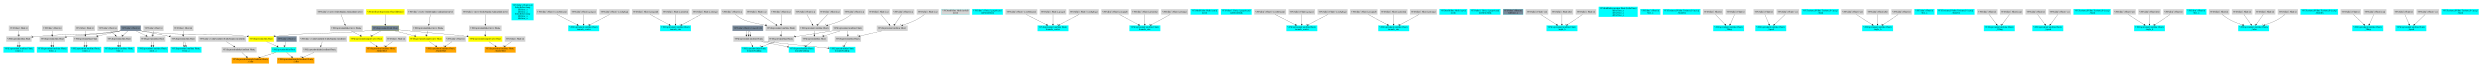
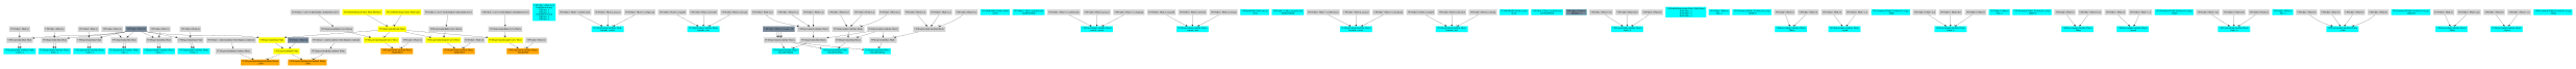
  digraph {
    fontname="Playfair Display"
    node [color=lightgray fontname="Playfair Display" shape=box style=filled]
    edge [fontname="Playfair Display" headlabel=0]
    n1 [color=cyan label="VFXExpressionCombine Float2\nCount_a"]
    n2 [label="VFXExpressionMax Float"]
    n3 [label="VFXValue`1 Float (1)"]
    n4 [color=lightslategray label="VFXValue`1 Float (0)"]
    n5 [label="VFXExpressionMax Float"]
    n6 [label="VFXExpressionMax Float"]
    n7 [label="VFXExpressionMax Float"]
    n8 [label="VFXExpressionMax Float"]
    n9 [label="VFXExpressionMax Float"]
    n10 [color=yellow label="VFXExpressionMax Float"]
    n11 [color=cyan label="VFXExpressionCombine Float2\nDelay_a"]
    n12 [color=cyan label="VFXExpressionCombine Float2\nCount_a"]
    n13 [color=cyan label="VFXExpressionCombine Float2\nDelay_a"]
    n14 [color=cyan label="VFXExpressionCombine Float2\nCount_a"]
    n15 [color=cyan label="VFXExpressionCombine Float2\nDelay_a"]
-   n16 [color=yellow label="VFXExpressionMin Float" fillcolor=cyan]
+   n16 [color=yellow label="VFXExpressionMin Float"]
    n17 [label="VFXValue`1 Float (0)"]
    n18 [color=cyan label="VFXValue`1 Float (0.6)\nDelayBeforeLoop\nLifetime_a\nLifetime_a\nDelayBeforeLoop\nLifetime_a\nLifetime_a"]
    n19 [label="VFXValue`1 Float (1)"]
    n20 [label="VFXValue`1 Float (0)"]
    n21 [label="VFXValue`1 Float (1)"]
    n22 [label="VFXValue`1 Float (0)"]
    n23 [color=cyan label="VFXExpressionCombine Float3\nbounds_center"]
    n24 [label="VFXValue`1 Float (-0.008661509)"]
    n25 [label="VFXValue`1 Float (1.401422)"]
    n26 [label="VFXValue`1 Float (-0.01848245)"]
    n27 [color=cyan label="VFXExpressionCombine Float3\nbounds_size"]
    n28 [label="VFXValue`1 Float (3.004998)"]
    n29 [label="VFXValue`1 Float (3.960069)"]
    n30 [label="VFXValue`1 Float (3.060745)"]
    n31 [color=cyan label="VFXExpressionMin Float3\nboundsPadding"]
    n32 [label="VFXExpressionMax Float3"]
    n33 [label="VFXExpressionCombine Float3"]
    n34 [label="VFXValue`1 Float (0.5)"]
    n35 [label="VFXValue`1 Float (0.5)"]
    n36 [label="VFXValue`1 Float (0.5)"]
    n37 [label="VFXExpressionCombine Float3"]
    n38 [label="VFXExpressionMax Float3"]
    n39 [label="VFXExpressionMax Float3"]
    n40 [color=cyan label="VFXExpressionMin Float3\nboundsPadding"]
    n41 [color=cyan label="VFXExpressionMin Float3\nboundsPadding"]
    n42 [label="VFXExpressionCombine Float3"]
    n43 [color=lightslategray label="VFXValue`1 Float (1.701412E+38)"]
-   n44 [color=cyan label="VFXMeshValue Mesh (30838)\nmesh" fillcolor=lightgray]
+   n44 [color=cyan label="VFXMeshValue Mesh (30838)\nmesh"]
    n45 [color=cyan label="VFXValue`1 Uint32 (4294967295)\nsubMeshMask"]
    n46 [color=cyan label="VFXExpressionCombine Float3\nbounds_center"]
    n47 [label="VFXValue`1 Float (-0.008661509)"]
    n48 [label="VFXValue`1 Float (1.401422)"]
    n49 [label="VFXValue`1 Float (-0.01848245)"]
    n50 [color=cyan label="VFXExpressionCombine Float3\nbounds_size"]
    n51 [label="VFXValue`1 Float (3.004998)"]
    n52 [label="VFXValue`1 Float (3.960069)"]
    n53 [label="VFXValue`1 Float (3.060745)"]
    n54 [label="VFXExpressionCombine Float3"]
    n55 [label="VFXValue`1 Float (0.5)"]
    n56 [label="VFXValue`1 Float (0.5)"]
    n57 [label="VFXValue`1 Float (0.5)"]
    n58 [color=cyan label="VFXMeshValue Mesh (33762)\nmesh"]
    n59 [color=cyan label="VFXValue`1 Uint32 (4294967295)\nsubMeshMask"]
    n60 [color=cyan label="VFXExpressionCombine Float3\nbounds_center"]
    n61 [label="VFXValue`1 Float (-0.008661509)"]
    n62 [label="VFXValue`1 Float (1.401422)"]
    n63 [label="VFXValue`1 Float (-0.01848245)"]
    n64 [color=cyan label="VFXExpressionCombine Float3\nbounds_size"]
    n65 [label="VFXValue`1 Float (3.004998)"]
    n66 [label="VFXValue`1 Float (3.960069)"]
    n67 [label="VFXValue`1 Float (3.060745)"]
    n68 [label="VFXExpressionCombine Float3"]
    n69 [label="VFXValue`1 Float (0.5)"]
    n70 [label="VFXValue`1 Float (0.5)"]
    n71 [label="VFXValue`1 Float (0.5)"]
    n72 [color=cyan label="VFXMeshValue Mesh (33762)\nmesh"]
    n73 [color=cyan label="VFXValue`1 Uint32 (4294967295)\nsubMeshMask"]
    n74 [color=cyan fillcolor=lightslategray label="VFXValue`1 Float (1)\nLifetime_a"]
    n75 [color=cyan label="VFXExpressionCombine Float3\nAngle_b"]
    n76 [label="VFXValue`1 Float (-90)"]
    n77 [label="VFXValue`1 Float (180)"]
    n78 [label="VFXValue`1 Float (0)"]
    n79 [color=cyan label="VFXBuiltInExpression Float (DeltaTime)\ndeltaTime_a\ndeltaTime_a\ndeltaTime_a"]
    n80 [color=cyan label="VFXValue`1 Float (1)\nSize_a"]
    n81 [color=orange label="VFXExpressionSampleGradient Float4\n_Color"]
    n82 [label="VFXExpressionBakeGradient Float2"]
    n83 [label="VFXValue`1 ColorGradient (UnityEngine.Gradient)"]
    n84 [color=orange label="VFXExpressionSampleGradient Float4\n_Color"]
-   n85 [color=yellow label="VFXExpressionDivide Float" fillcolor=lightslategray]
+   n85 [color=yellow label="VFXExpressionDivide Float"]
    n86 [color=yellow label="VFXExpressionSampleCurve Float"]
    n87 [color=yellow label="VFXExpressionSampleCurve Float"]
    n88 [color=yellow label="VFXExpressionSampleCurve Float"]
    n89 [color=orange label="VFXExpressionCombine Float2\n_MaskOffset"]
    n90 [color=orange label="VFXExpressionCombine Float2\n_MaskOffset"]
    n91 [color=orange label="VFXExpressionCombine Float2\n_MaskOffset"]
+   n92 [color=yellow label="VFXAttributeExpression Float (age)"]
    n93 [color=yellow label="VFXAttributeExpression Float (lifetime)"]
    n94 [color=lightslategray label="VFXValue`1 Float (1)"]
    n95 [color=cyan label="VFXTexture2DValue Texture2D (31264)\n_MainTex"]
    n96 [color=cyan label="VFXExpressionCombine Float2\n_Tiling"]
    n97 [label="VFXValue`1 Float (1)"]
    n98 [label="VFXValue`1 Float (1)"]
    n99 [color=cyan label="VFXExpressionCombine Float2\n_Speed"]
    n100 [label="VFXValue`1 Float (0)"]
    n101 [label="VFXValue`1 Float (-1.2)"]
    n102 [color=cyan label="VFXTexture2DValue Texture2D (33354)\n_Mask"]
    n103 [label="VFXValue`1 Float (0)"]
    n104 [label="VFXExpressionBakeCurve Float4"]
    n105 [label="VFXValue`1 Curve (UnityEngine.AnimationCurve)"]
    n106 [color=cyan label="VFXExpressionCombine Float3\nAngle_b"]
    n107 [label="VFXValue`1 Float (-90)"]
    n108 [label="VFXValue`1 Float (180)"]
    n109 [label="VFXValue`1 Float (0)"]
    n110 [color=cyan label="VFXValue`1 Float (1)\nSize_a"]
    n111 [label="VFXExpressionBakeGradient Float2"]
    n112 [label="VFXValue`1 ColorGradient (UnityEngine.Gradient)"]
    n113 [color=cyan label="VFXTexture2DValue Texture2D (31264)\n_MainTex"]
    n114 [color=cyan label="VFXExpressionCombine Float2\n_Tiling"]
    n115 [label="VFXValue`1 Float (2)"]
    n116 [label="VFXValue`1 Float (0.95)"]
    n117 [color=cyan label="VFXExpressionCombine Float2\n_Speed"]
    n118 [label="VFXValue`1 Float (0)"]
    n119 [label="VFXValue`1 Float (-1.2)"]
    n120 [color=cyan label="VFXTexture2DValue Texture2D (33354)\n_Mask"]
    n121 [label="VFXValue`1 Float (0)"]
    n122 [label="VFXExpressionBakeCurve Float4"]
    n123 [label="VFXValue`1 Curve (UnityEngine.AnimationCurve)"]
    n124 [color=cyan label="VFXExpressionCombine Float3\nAngle_b"]
    n125 [label="VFXValue`1 Float (-90)"]
    n126 [label="VFXValue`1 Float (180)"]
    n127 [label="VFXValue`1 Float (0)"]
    n128 [color=cyan label="VFXValue`1 Float (1)\nSize_a"]
    n129 [color=cyan label="VFXExpressionCombine Float4\n_Color"]
    n130 [label="VFXValue`1 Float (0)"]
    n131 [label="VFXValue`1 Float (0)"]
    n132 [label="VFXValue`1 Float (0)"]
    n133 [label="VFXValue`1 Float (1)"]
    n134 [color=cyan label="VFXTexture2DValue Texture2D (31264)\n_MainTex"]
    n135 [color=cyan label="VFXExpressionCombine Float2\n_Tiling"]
    n136 [label="VFXValue`1 Float (2)"]
    n137 [label="VFXValue`1 Float (0.95)"]
    n138 [color=cyan label="VFXExpressionCombine Float2\n_Speed"]
    n139 [label="VFXValue`1 Float (0)"]
    n140 [label="VFXValue`1 Float (-1.2)"]
    n141 [color=cyan label="VFXTexture2DValue Texture2D (33354)\n_Mask"]
    n142 [label="VFXValue`1 Float (0)"]
    n143 [label="VFXExpressionBakeCurve Float4"]
    n144 [label="VFXValue`1 Curve (UnityEngine.AnimationCurve)"]
    n2 -> n1
    n2 -> n1 [headlabel=1]
    n3 -> n2
    n4 -> n2 [headlabel=1]
    n4 -> n5 [headlabel=1]
    n4 -> n6 [headlabel=1]
    n4 -> n7 [headlabel=1]
    n4 -> n8 [headlabel=1]
    n4 -> n9 [headlabel=1]
    n4 -> n10 [headlabel=1]
    n5 -> n11
    n5 -> n11 [headlabel=1]
    n6 -> n12
    n6 -> n12 [headlabel=1]
    n7 -> n13
    n7 -> n13 [headlabel=1]
    n8 -> n14
    n8 -> n14 [headlabel=1]
    n9 -> n15
    n9 -> n15 [headlabel=1]
    n10 -> n16
    n16 -> n81 [headlabel=1]
    n16 -> n84 [headlabel=1]
    n17 -> n5
    n19 -> n6
    n20 -> n7
    n21 -> n8
    n22 -> n9
    n24 -> n23
    n25 -> n23 [headlabel=1]
    n26 -> n23 [headlabel=2]
    n28 -> n27
    n29 -> n27 [headlabel=1]
    n30 -> n27 [headlabel=2]
    n32 -> n31
    n33 -> n32
    n34 -> n33
    n35 -> n33 [headlabel=1]
    n36 -> n33 [headlabel=2]
    n37 -> n32 [headlabel=1]
    n37 -> n38 [headlabel=1]
    n37 -> n39 [headlabel=1]
    n38 -> n40
    n39 -> n41
    n42 -> n31 [headlabel=1]
    n42 -> n40 [headlabel=1]
    n42 -> n41 [headlabel=1]
    n43 -> n42
    n43 -> n42 [headlabel=1]
    n43 -> n42 [headlabel=2]
    n47 -> n46
    n48 -> n46 [headlabel=1]
    n49 -> n46 [headlabel=2]
    n51 -> n50
    n52 -> n50 [headlabel=1]
    n53 -> n50 [headlabel=2]
    n54 -> n38
    n55 -> n54
    n56 -> n54 [headlabel=1]
    n57 -> n54 [headlabel=2]
    n61 -> n60
    n62 -> n60 [headlabel=1]
    n63 -> n60 [headlabel=2]
    n65 -> n64
    n66 -> n64 [headlabel=1]
    n67 -> n64 [headlabel=2]
    n68 -> n39
    n69 -> n68
    n70 -> n68 [headlabel=1]
    n71 -> n68 [headlabel=2]
    n76 -> n75
    n77 -> n75 [headlabel=1]
    n78 -> n75 [headlabel=2]
    n82 -> n81
    n83 -> n82 [headlabel=""]
    n85 -> n10
    n85 -> n86 [headlabel=1]
    n85 -> n87 [headlabel=1]
    n85 -> n88 [headlabel=1]
    n86 -> n89 [headlabel=1]
    n87 -> n90 [headlabel=1]
    n88 -> n91 [headlabel=1]
+   n92 -> n85
    n93 -> n85 [headlabel=1]
    n94 -> n16 [headlabel=1]
    n97 -> n96
    n98 -> n96 [headlabel=1]
    n100 -> n99
    n101 -> n99 [headlabel=1]
    n103 -> n89
    n104 -> n86
    n105 -> n104 [headlabel=""]
    n107 -> n106
    n108 -> n106 [headlabel=1]
    n109 -> n106 [headlabel=2]
    n111 -> n84
    n112 -> n111 [headlabel=""]
    n115 -> n114
    n116 -> n114 [headlabel=1]
    n118 -> n117
    n119 -> n117 [headlabel=1]
    n121 -> n90
    n122 -> n87
    n123 -> n122 [headlabel=""]
    n125 -> n124
    n126 -> n124 [headlabel=1]
    n127 -> n124 [headlabel=2]
    n130 -> n129
    n131 -> n129 [headlabel=1]
    n132 -> n129 [headlabel=2]
    n133 -> n129 [headlabel=3]
    n136 -> n135
    n137 -> n135 [headlabel=1]
    n139 -> n138
    n140 -> n138 [headlabel=1]
    n142 -> n91
    n143 -> n88
    n144 -> n143 [headlabel=""]
  }
